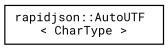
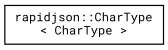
  digraph {
    rankdir=LR
    fontname="Roboto Mono"
-   n1 [color=black fillcolor=white fontname="Roboto Mono" fontsize=10 height=0.2 label="rapidjson::AutoUTF\l\< CharType \>" shape=record style=filled width=0.4]
+   n1 [color=black fillcolor=white fontname="Roboto Mono" fontsize=10 height=0.2 label="rapidjson::CharType\l\< CharType \>" shape=record style=filled width=0.4]
  }
